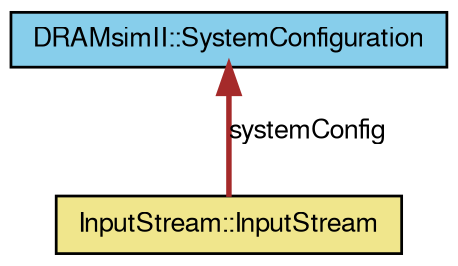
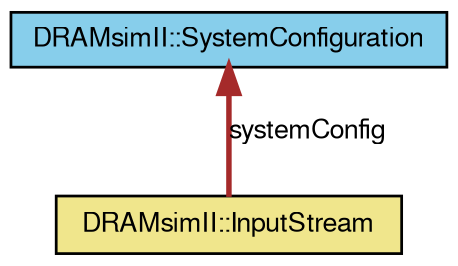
  digraph {
    node [color=black fontname=FreeSans fontsize=10 shape=record style=filled]
-   n1 [fillcolor=khaki fontcolor=black height=0.2 label="InputStream::InputStream" width=0.4]
+   n1 [fillcolor=khaki fontcolor=black height=0.2 label="DRAMsimII::InputStream" width=0.4]
    n2 [height=0.2 label="DRAMsimII::SystemConfiguration" width=0.4 fillcolor=skyblue]
    n2 -> n1 [color=brown dir=back fontname=FreeSans fontsize=10 label=systemConfig labelfontname=FreeSans labelfontsize=10 style=bold]
  }
